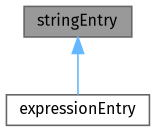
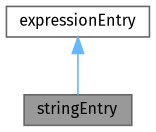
  digraph {
    fontname="Fira Sans"
    node [color=gray40 fontname="Fira Sans" fontsize=10 shape=box style=filled]
    n1 [fillcolor=grey60 fontcolor=black height=0.2 label=stringEntry width=0.4]
    n2 [fillcolor=white height=0.2 label=expressionEntry width=0.4]
-   n1 -> n2 [color=steelblue1 dir=back fontname="Fira Sans" fontsize=10 labelfontname=Helvetica labelfontsize=10 style=solid]
+   n2 -> n1 [color=steelblue1 dir=back fontname="Fira Sans" fontsize=10 labelfontname=Helvetica labelfontsize=10 style=solid]
  }
